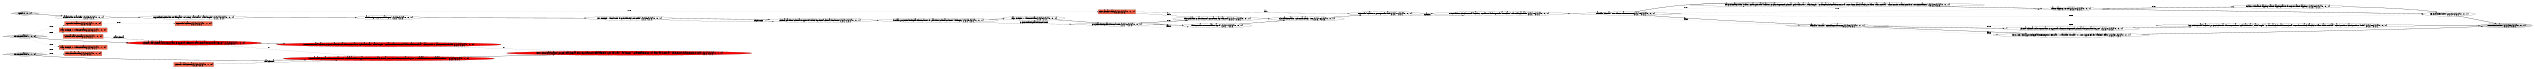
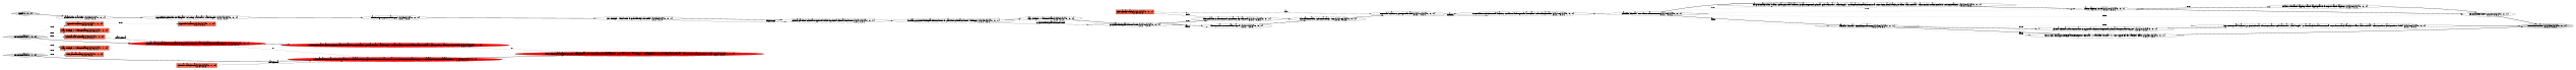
  digraph {
    rankdir=LR
    node [fillcolor=white shape=ellipse style=filled]
    edge [style=bold]
    n1 [fillcolor=red label="return ORC.read(location).project(readSchemaWithoutConstants).split(task.start(),task.length()).createReaderFunc(null).filter(task.residual()).caseSensitive(caseSensitive).build()@@@4@@@['1', '0', '0']"]
    n2 [fillcolor=red label="return ORC.read(location).project(readSchemaWithoutConstantAndMetadataFields).split(task.start(),task.length()).createReaderFunc(null).filter(task.residual()).caseSensitive(caseSensitive).build()@@@4@@@['0', '1', '0']"]
    n3 [fillcolor=tomato label="Map<Integer,?> idToConstant@@@2@@@['1', '1', '0']" shape=box]
    n4 [fillcolor=red label="Schema readSchemaWithoutConstantAndMetadataFields = TypeUtil.selectNot(readSchema,Sets.union(idToConstant.keySet(),MetadataColumns.metadataFieldIds()))@@@3@@@['0', '1', '0']"]
    n5 [label="boolean projectsIdentityPartitionColumns = !partitionSchema.columns().isEmpty()@@@8@@@['0', '0', '1']"]
    n6 [label="Map<Integer,?> idToConstant@@@9@@@['0', '0', '1']"]
    n7 [label="projectsIdentityPartitionColumns@@@10@@@['0', '0', '1']" shape=diamond]
    n8 [label="idToConstant = PartitionUtil.constantsMap(task,null)@@@11@@@['0', '0', '1']"]
    n9 [label="idToConstant = ImmutableMap.of()@@@14@@@['0', '0', '1']"]
    n10 [fillcolor=tomato label="FileScanTask task@@@2@@@['0', '0', '1']" shape=box]
    n11 [label="InputFile location = getInputFile(task)@@@17@@@['0', '0', '1']"]
    n12 [label="Preconditions.checkNotNull(location,\"Could not find InputFile associated with FileScanTask\")@@@18@@@['0', '0', '1']"]
    n13 [label="CloseableIterable<ColumnarBatch> iter@@@16@@@['0', '0', '1']"]
    n14 [fillcolor=lightgray label="newOrcIterable['0', '1', '0']" shape=diamond]
    n15 [fillcolor=tomato label="FileScanTask task@@@2@@@['0', '1', '0']" shape=box]
    n16 [fillcolor=tomato label="InputFile location@@@2@@@['0', '1', '0']" shape=box]
    n17 [fillcolor=tomato label="Schema readSchema@@@2@@@['0', '1', '0']" shape=box]
    n18 [fillcolor=tomato label="InputFile location@@@2@@@['1', '0', '0']" shape=box]
    n19 [label="Parquet.ReadBuilder builder = Parquet.read(location).project(expectedSchema).split(task.start(),task.length()).createBatchedReaderFunc(null).recordsPerBatch(batchSize).filter(task.residual()).caseSensitive(caseSensitive).reuseContainers()@@@20@@@['0', '0', '1']"]
    n20 [label="nameMapping != null@@@21@@@['0', '0', '1']" shape=diamond]
    n21 [label="builder.withNameMapping(NameMappingParser.fromJson(nameMapping))@@@22@@@['0', '0', '1']"]
    n22 [label="iter = builder.build()@@@24@@@['0', '0', '1']"]
    n23 [fillcolor=tomato label="Map<Integer,?> idToConstant@@@2@@@['1', '0', '0']" shape=box]
    n24 [label="task.file().format() == FileFormat.PARQUET@@@19@@@['0', '0', '1']" shape=diamond]
    n25 [fillcolor=lightgray label="return iter.iterator()@@@33@@@['0', '0', '1']"]
    n26 [fillcolor=red label="Schema readSchemaWithoutConstants = TypeUtil.selectNot(readSchema,idToConstant.keySet())@@@3@@@['1', '0', '0']"]
    n27 [label="DataFile file = task.file()@@@3@@@['0', '0', '1']"]
    n28 [label="InputFileBlockHolder.set(file.path().toString(),task.start(),task.length())@@@4@@@['0', '0', '1']"]
    n29 [label="PartitionSpec spec = task.spec()@@@5@@@['0', '0', '1']"]
    n30 [fillcolor=tomato label="Schema readSchema@@@2@@@['1', '0', '0']" shape=box]
    n31 [label="Schema partitionSchema = TypeUtil.select(expectedSchema,idColumns)@@@7@@@['0', '0', '1']"]
    n32 [label="Set<Integer> idColumns = spec.identitySourceIds()@@@6@@@['0', '0', '1']"]
    n33 [label="task.file().format() == FileFormat.ORC@@@26@@@['0', '0', '1']" shape=diamond]
    n34 [label="throw new UnsupportedOperationException(\"Format: \" + task.file().format() + \" not supported for batched reads\")@@@31@@@['0', '0', '1']"]
    n35 [label="Schema schemaWithoutConstants = TypeUtil.selectNot(expectedSchema,idToConstant.keySet())@@@27@@@['0', '0', '1']"]
    n36 [label="iter = ORC.read(location).project(schemaWithoutConstants).split(task.start(),task.length()).createBatchedReaderFunc(null).recordsPerBatch(batchSize).filter(task.residual()).caseSensitive(caseSensitive).build()@@@28@@@['0', '0', '1']"]
    n37 [fillcolor=lightgray label="newOrcIterable['1', '0', '0']" shape=diamond]
    n38 [fillcolor=lightgray label="open['0', '0', '1']" shape=diamond]
    n1 -> n2 [label=0 style=dashed]
    n4 -> n2
    n5 -> n6
    n5 -> n7 [label=projectsIdentityPartitionColumns style=solid]
    n6 -> n7
    n7 -> n8 [label=true style=dotted]
    n7 -> n8
    n7 -> n9
    n7 -> n9 [label=false style=dotted]
    n8 -> n13
    n9 -> n13
    n10 -> n8 [label=task style=solid]
    n10 -> n11 [label=task style=solid]
    n11 -> n12
    n11 -> n12 [label=location style=solid]
    n12 -> n24
    n13 -> n11
    n14 -> n3 [label=true style=dotted]
    n14 -> n4
    n14 -> n15 [label=true style=dotted]
    n17 -> n4 [label=readSchema style=solid]
    n18 -> n16 [label=true style=dotted]
    n19 -> n20
    n20 -> n21
    n20 -> n21 [label=true style=dotted]
    n20 -> n22
    n21 -> n22
    n22 -> n25
    n24 -> n19
    n24 -> n19 [label=true style=dotted]
    n24 -> n20 [label=true style=dotted]
    n24 -> n22 [label=true style=dotted]
    n24 -> n33
    n24 -> n33 [label=false style=dotted]
    n26 -> n1
    n26 -> n4 [label=0 style=dashed]
    n27 -> n28
    n28 -> n29
    n29 -> n32
    n30 -> n26 [label=readSchema style=solid]
    n31 -> n5
    n32 -> n31
    n32 -> n31 [label=idColumns style=solid]
    n33 -> n34
    n33 -> n34 [label=false style=dotted]
    n33 -> n35
    n33 -> n35 [label=true style=dotted]
    n33 -> n36 [label=true style=dotted]
    n34 -> n25
    n35 -> n36
    n36 -> n25
    n37 -> n3 [label=true style=dotted]
    n37 -> n18 [label=true style=dotted]
    n37 -> n23 [label=true style=dotted]
    n37 -> n26
-   n38 -> n10 [label=true style=dotted]
+   n37 -> n30 [label=true style=dotted]
    n38 -> n27
  }
